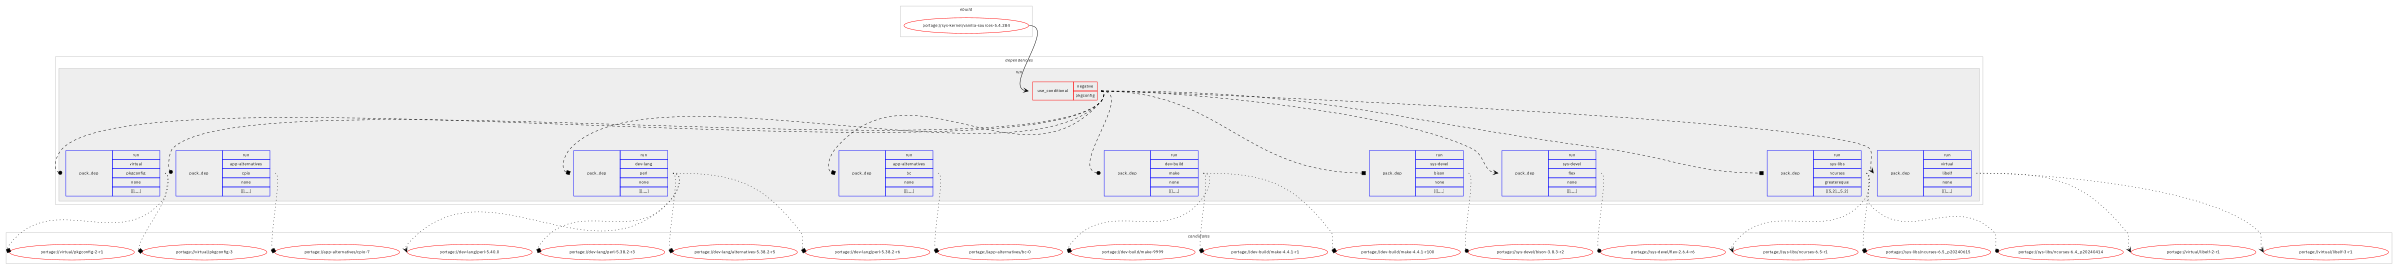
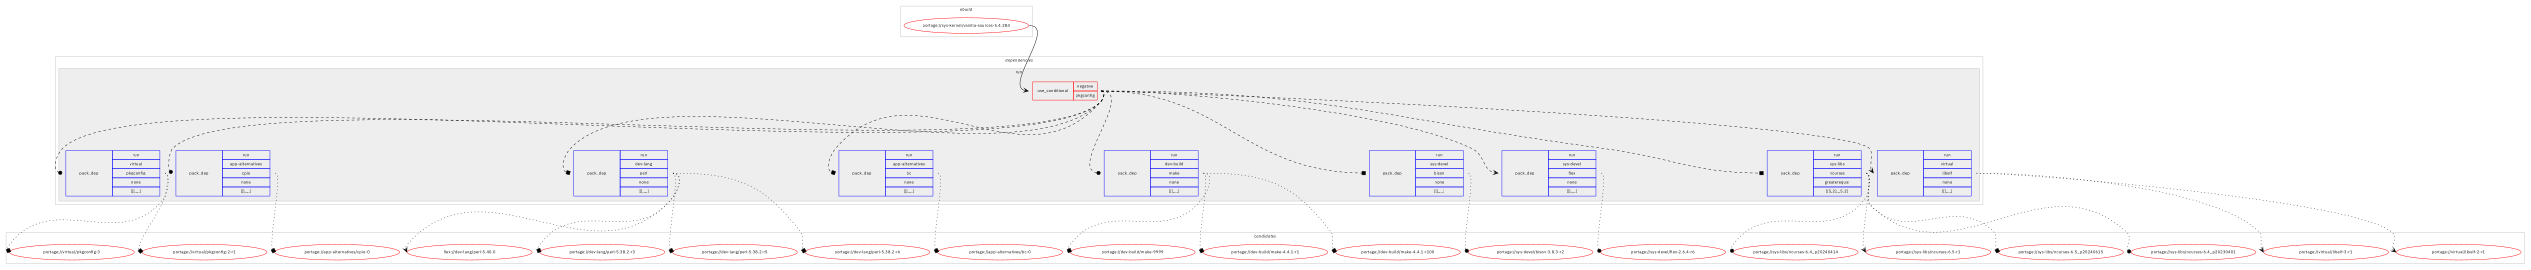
  digraph {
    compound=true
    concentrate=true
    fontname="IBM Plex Sans"
    fontsize=10
    newrank=true
    rankdir=TB
    ranksep=1.5
    node [color=red fontname="IBM Plex Sans" fontsize=10]
    edge [arrowhead=box fontname="IBM Plex Sans" headport=w style=dotted tailport=e weight=100]
    n1 [label="portage://sys-kernel/vanilla-sources-5.4.284" width=4]
    n2 [color=blue label=<<TABLE BORDER="0" CELLBORDER="1" CELLSPACING="0" CELLPADDING="4" WIDTH="220"><TR><TD ROWSPAN="6" CELLPADDING="30">pack_dep</TD></TR><TR><TD WIDTH="110">run</TD></TR><TR><TD>virtual</TD></TR><TR><TD>pkgconfig</TD></TR><TR><TD>none</TD></TR><TR><TD>[[],,,,]</TD></TR></TABLE>> shape=none]
    n3 [color=blue label=<<TABLE BORDER="0" CELLBORDER="1" CELLSPACING="0" CELLPADDING="4" WIDTH="220"><TR><TD ROWSPAN="6" CELLPADDING="30">pack_dep</TD></TR><TR><TD WIDTH="110">run</TD></TR><TR><TD>app-alternatives</TD></TR><TR><TD>cpio</TD></TR><TR><TD>none</TD></TR><TR><TD>[[],,,,]</TD></TR></TABLE>> shape=none]
    n4 [color=blue label=<<TABLE BORDER="0" CELLBORDER="1" CELLSPACING="0" CELLPADDING="4" WIDTH="220"><TR><TD ROWSPAN="6" CELLPADDING="30">pack_dep</TD></TR><TR><TD WIDTH="110">run</TD></TR><TR><TD>dev-lang</TD></TR><TR><TD>perl</TD></TR><TR><TD>none</TD></TR><TR><TD>[[],,,,]</TD></TR></TABLE>> shape=none]
    n5 [color=blue label=<<TABLE BORDER="0" CELLBORDER="1" CELLSPACING="0" CELLPADDING="4" WIDTH="220"><TR><TD ROWSPAN="6" CELLPADDING="30">pack_dep</TD></TR><TR><TD WIDTH="110">run</TD></TR><TR><TD>app-alternatives</TD></TR><TR><TD>bc</TD></TR><TR><TD>none</TD></TR><TR><TD>[[],,,,]</TD></TR></TABLE>> shape=none]
    n6 [color=blue label=<<TABLE BORDER="0" CELLBORDER="1" CELLSPACING="0" CELLPADDING="4" WIDTH="220"><TR><TD ROWSPAN="6" CELLPADDING="30">pack_dep</TD></TR><TR><TD WIDTH="110">run</TD></TR><TR><TD>dev-build</TD></TR><TR><TD>make</TD></TR><TR><TD>none</TD></TR><TR><TD>[[],,,,]</TD></TR></TABLE>> shape=none]
    n7 [color=blue label=<<TABLE BORDER="0" CELLBORDER="1" CELLSPACING="0" CELLPADDING="4" WIDTH="220"><TR><TD ROWSPAN="6" CELLPADDING="30">pack_dep</TD></TR><TR><TD WIDTH="110">run</TD></TR><TR><TD>sys-devel</TD></TR><TR><TD>bison</TD></TR><TR><TD>none</TD></TR><TR><TD>[[],,,,]</TD></TR></TABLE>> shape=none]
    n8 [color=blue label=<<TABLE BORDER="0" CELLBORDER="1" CELLSPACING="0" CELLPADDING="4" WIDTH="220"><TR><TD ROWSPAN="6" CELLPADDING="30">pack_dep</TD></TR><TR><TD WIDTH="110">run</TD></TR><TR><TD>sys-devel</TD></TR><TR><TD>flex</TD></TR><TR><TD>none</TD></TR><TR><TD>[[],,,,]</TD></TR></TABLE>> shape=none]
    n9 [color=blue label=<<TABLE BORDER="0" CELLBORDER="1" CELLSPACING="0" CELLPADDING="4" WIDTH="220"><TR><TD ROWSPAN="6" CELLPADDING="30">pack_dep</TD></TR><TR><TD WIDTH="110">run</TD></TR><TR><TD>sys-libs</TD></TR><TR><TD>ncurses</TD></TR><TR><TD>greaterequal</TD></TR><TR><TD>[[5,2],,,5.2]</TD></TR></TABLE>> shape=none]
    n10 [color=blue label=<<TABLE BORDER="0" CELLBORDER="1" CELLSPACING="0" CELLPADDING="4" WIDTH="220"><TR><TD ROWSPAN="6" CELLPADDING="30">pack_dep</TD></TR><TR><TD WIDTH="110">run</TD></TR><TR><TD>virtual</TD></TR><TR><TD>libelf</TD></TR><TR><TD>none</TD></TR><TR><TD>[[],,,,]</TD></TR></TABLE>> shape=none]
    n11 [label=<<TABLE BORDER="0" CELLBORDER="1" CELLSPACING="0" CELLPADDING="4"><TR><TD ROWSPAN="3" CELLPADDING="10">use_conditional</TD></TR><TR><TD>negative</TD></TR><TR><TD>pkgconfig</TD></TR></TABLE>> shape=none]
-   n12 [label="portage://app-alternatives/cpio-7" width=4]
-   n13 [label="portage://dev-lang/perl-5.40.0" width=4]
+   n12 [label="portage://app-alternatives/cpio-0" width=4]
+   n13 [label="flex://dev-lang/perl-5.40.0" width=4]
    n14 [label="portage://dev-lang/perl-5.38.2-r6" width=4]
-   n15 [label="portage://dev-lang/alternatives-5.38.2-r5" width=4]
+   n15 [label="portage://dev-lang/perl-5.38.2-r5" width=4]
    n16 [label="portage://dev-lang/perl-5.38.2-r3" width=4]
    n17 [label="portage://app-alternatives/bc-0" width=4]
    n18 [label="portage://dev-build/make-9999" width=4]
    n19 [label="portage://dev-build/make-4.4.1-r100" width=4]
    n20 [label="portage://dev-build/make-4.4.1-r1" width=4]
    n21 [label="portage://sys-devel/bison-3.8.3-r2" width=4]
    n22 [label="portage://sys-devel/flex-2.6.4-r6" width=4]
    n23 [label="portage://sys-libs/ncurses-6.5_p20240615" width=4]
    n24 [label="portage://sys-libs/ncurses-6.5-r1" width=4]
    n25 [label="portage://sys-libs/ncurses-6.4_p20240414" width=4]
+   n26 [label="portage://sys-libs/ncurses-6.4_p20230401" width=4]
    n27 [label="portage://virtual/libelf-3-r1" width=4]
    n28 [label="portage://virtual/libelf-2-r1" width=4]
    n29 [label="portage://virtual/pkgconfig-3" width=4]
    n30 [label="portage://virtual/pkgconfig-2-r1" width=4]
    subgraph cluster_1 {
      color=gray
      label=<<i>ebuild</i>>
      n1
    }
    subgraph cluster_2 {
      color=gray
      label=<<i>dependencies</i>>
      subgraph cluster_3 {
        color=gray
        fillcolor="#eeeeee"
        label=<<i>compile</i>>
        style=filled
      }
      subgraph cluster_4 {
        color=gray
        fillcolor="#eeeeee"
        label=<<i>compile and run</i>>
        style=filled
      }
      subgraph cluster_5 {
        color=gray
        fillcolor="#eeeeee"
        label=<<i>run</i>>
        style=filled
        subgraph sub_6 {
          color=gray
          fillcolor="#eeeeee"
          label=<<i>run</i>>
          style=filled
          n11
          subgraph sub_7 {
            color=gray
            fillcolor="#eeeeee"
            label=<<i>run</i>>
            style=filled
            n2
          }
          subgraph sub_8 {
            color=gray
            fillcolor="#eeeeee"
            label=<<i>run</i>>
            style=filled
            n3
          }
          subgraph sub_9 {
            color=gray
            fillcolor="#eeeeee"
            label=<<i>run</i>>
            style=filled
            n4
          }
          subgraph sub_10 {
            color=gray
            fillcolor="#eeeeee"
            label=<<i>run</i>>
            style=filled
            n5
          }
          subgraph sub_11 {
            color=gray
            fillcolor="#eeeeee"
            label=<<i>run</i>>
            style=filled
            n6
          }
          subgraph sub_12 {
            color=gray
            fillcolor="#eeeeee"
            label=<<i>run</i>>
            style=filled
            n7
          }
          subgraph sub_13 {
            color=gray
            fillcolor="#eeeeee"
            label=<<i>run</i>>
            style=filled
            n8
          }
          subgraph sub_14 {
            color=gray
            fillcolor="#eeeeee"
            label=<<i>run</i>>
            style=filled
            n9
          }
          subgraph sub_15 {
            color=gray
            fillcolor="#eeeeee"
            label=<<i>run</i>>
            style=filled
            n10
          }
        }
      }
    }
    subgraph cluster_16 {
      color=gray
      label=<<i>candidates</i>>
      rank=same
      subgraph sub_17 {
        color=black
        label=<<i>candidates</i>>
        nodesep=1
        rank=same
        n12
      }
      subgraph sub_18 {
        color=black
        label=<<i>candidates</i>>
        nodesep=1
        rank=same
        n13
        n14
        n15
        n16
      }
      subgraph sub_19 {
        color=black
        label=<<i>candidates</i>>
        nodesep=1
        rank=same
        n17
      }
      subgraph sub_20 {
        color=black
        label=<<i>candidates</i>>
        nodesep=1
        rank=same
        n18
        n19
        n20
      }
      subgraph sub_21 {
        color=black
        label=<<i>candidates</i>>
        nodesep=1
        rank=same
        n21
      }
      subgraph sub_22 {
        color=black
        label=<<i>candidates</i>>
        nodesep=1
        rank=same
        n22
      }
      subgraph sub_23 {
        color=black
        label=<<i>candidates</i>>
        nodesep=1
        rank=same
        n23
        n24
        n25
+       n26
      }
      subgraph sub_24 {
        color=black
        label=<<i>candidates</i>>
        nodesep=1
        rank=same
        n27
        n28
      }
      subgraph sub_25 {
        color=black
        label=<<i>candidates</i>>
        nodesep=1
        rank=same
        n29
        n30
      }
    }
    n1 -> n11 [arrowhead=vee style=solid weight=20]
    n2 -> n29
    n2 -> n30
    n3 -> n12
    n4 -> n13 [arrowhead=vee]
    n4 -> n14
    n4 -> n15
    n4 -> n16
    n5 -> n17
    n6 -> n18
    n6 -> n19
    n6 -> n20
    n7 -> n21 [arrowhead=dot]
    n8 -> n22 [arrowhead=dot]
    n9 -> n23
    n9 -> n24 [arrowhead=vee]
    n9 -> n25 [arrowhead=dot]
+   n9 -> n26 [arrowhead=dot]
    n10 -> n27 [arrowhead=vee]
    n10 -> n28 [arrowhead=vee]
    n11 -> n2 [arrowhead=dot style=dashed weight=20]
    n11 -> n3 [arrowhead=dot style=dashed weight=20]
    n11 -> n4 [style=dashed weight=20]
    n11 -> n5 [style=dashed weight=20]
    n11 -> n6 [arrowhead=dot style=dashed weight=20]
    n11 -> n7 [style=dashed weight=20]
    n11 -> n8 [arrowhead=vee style=dashed weight=20]
    n11 -> n9 [style=dashed weight=20]
    n11 -> n10 [arrowhead=vee style=dashed weight=20]
  }
